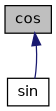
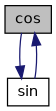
  digraph {
    rankdir=TB
    node [color=black fontname=Helvetica fontsize=12 shape=record]
    edge [color=midnightblue fontname=Helvetica fontsize=12 labelfontname=Helvetica labelfontsize=12 style=solid]
    n1 [fillcolor=grey75 fontcolor=black height=0.2 label=cos style=filled width=0.4]
    n2 [height=0.2 label=sin width=0.4]
+   n1 -> n2
    n2 -> n1
  }
